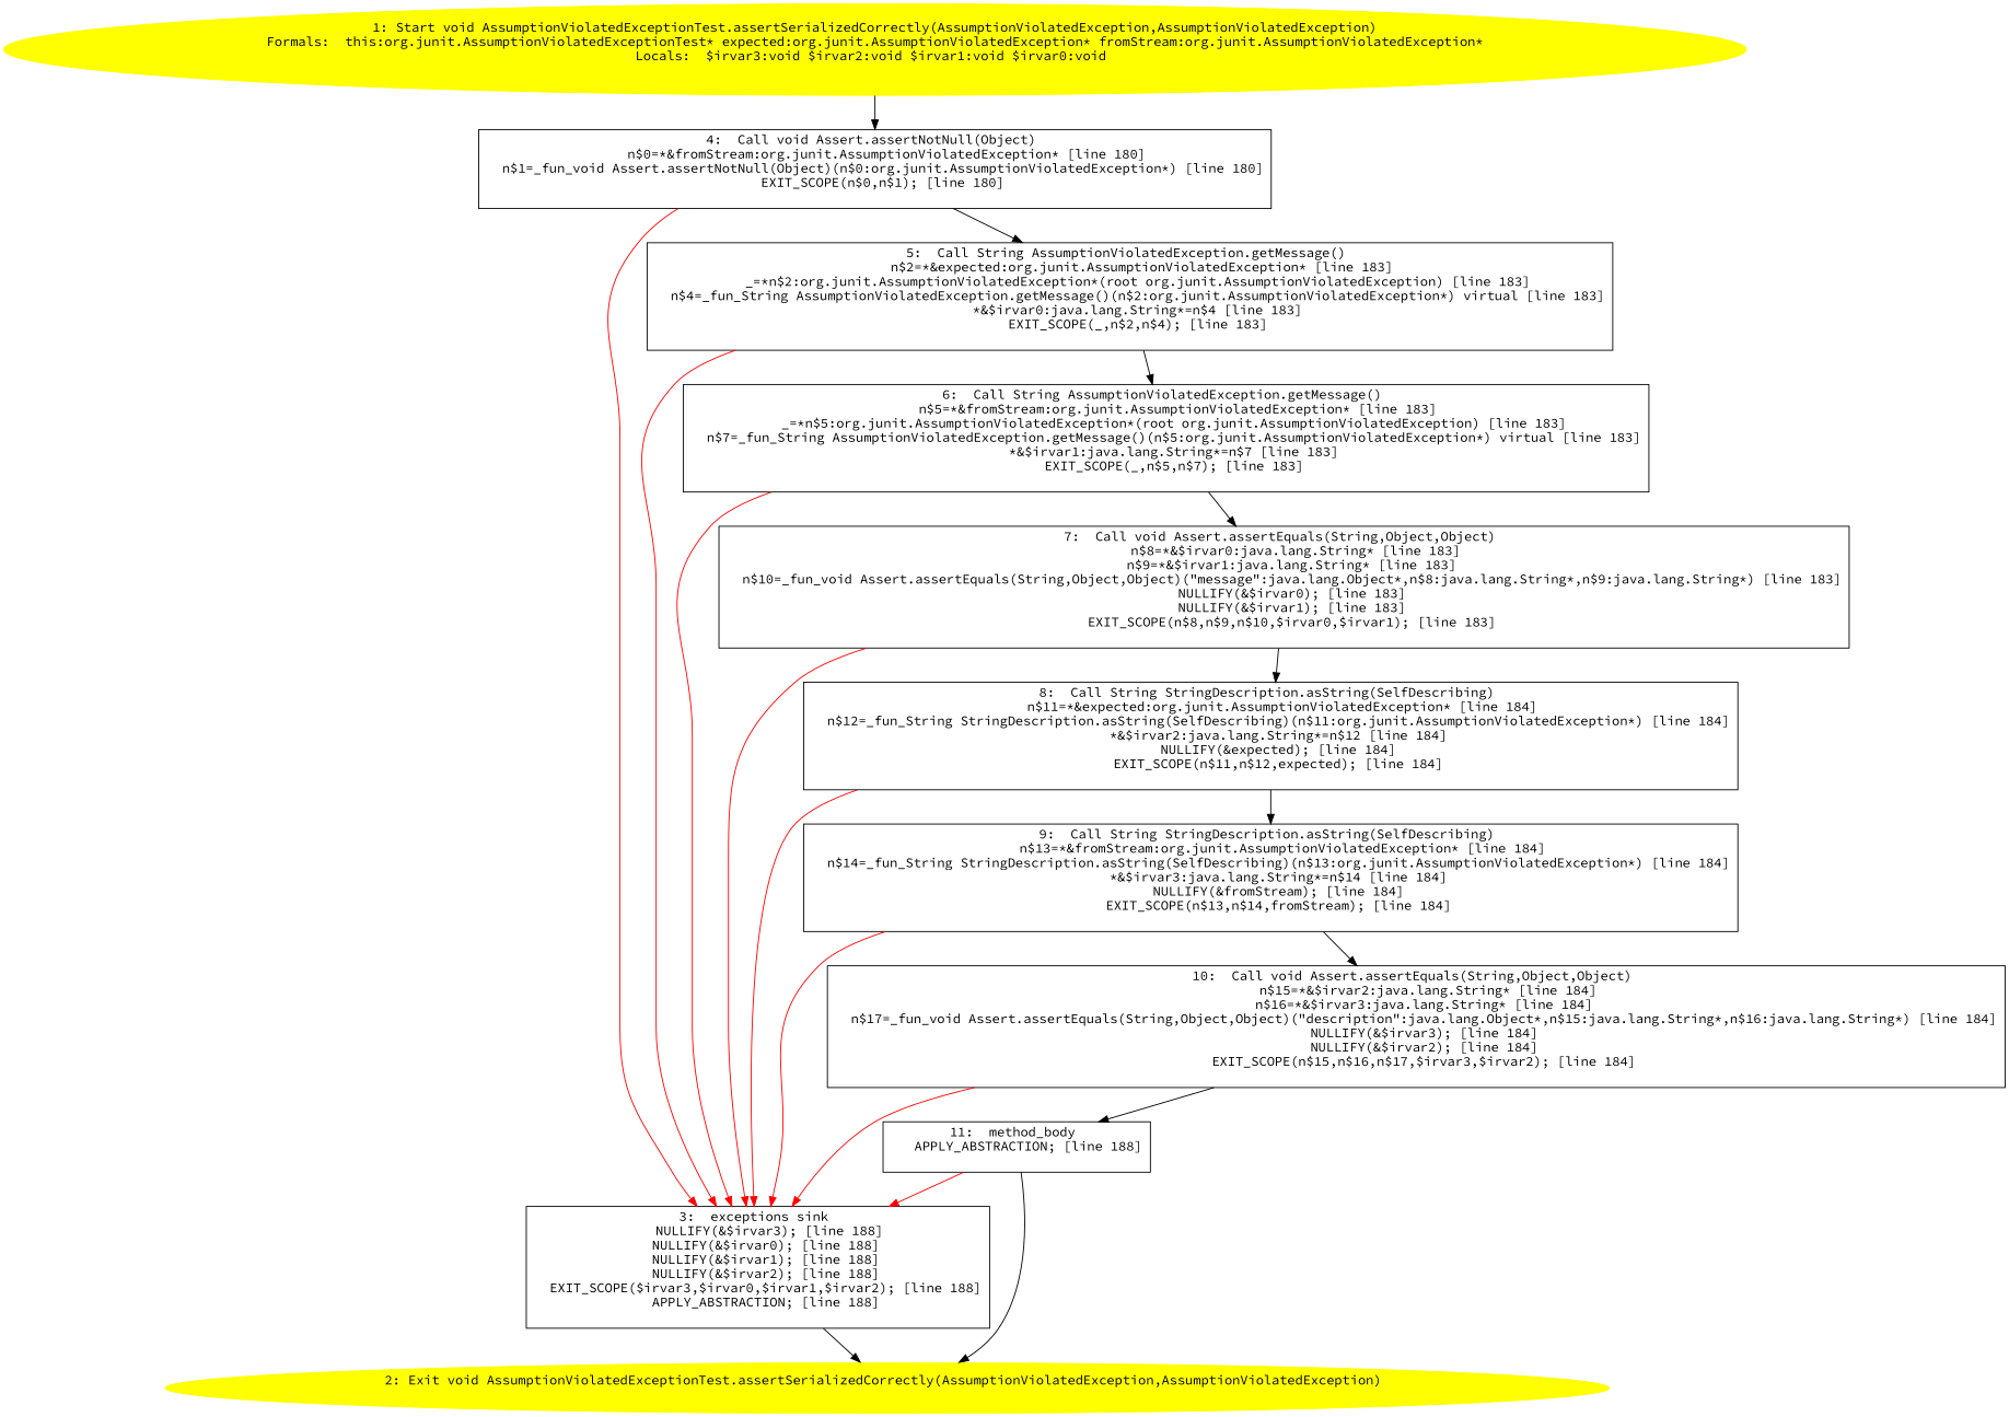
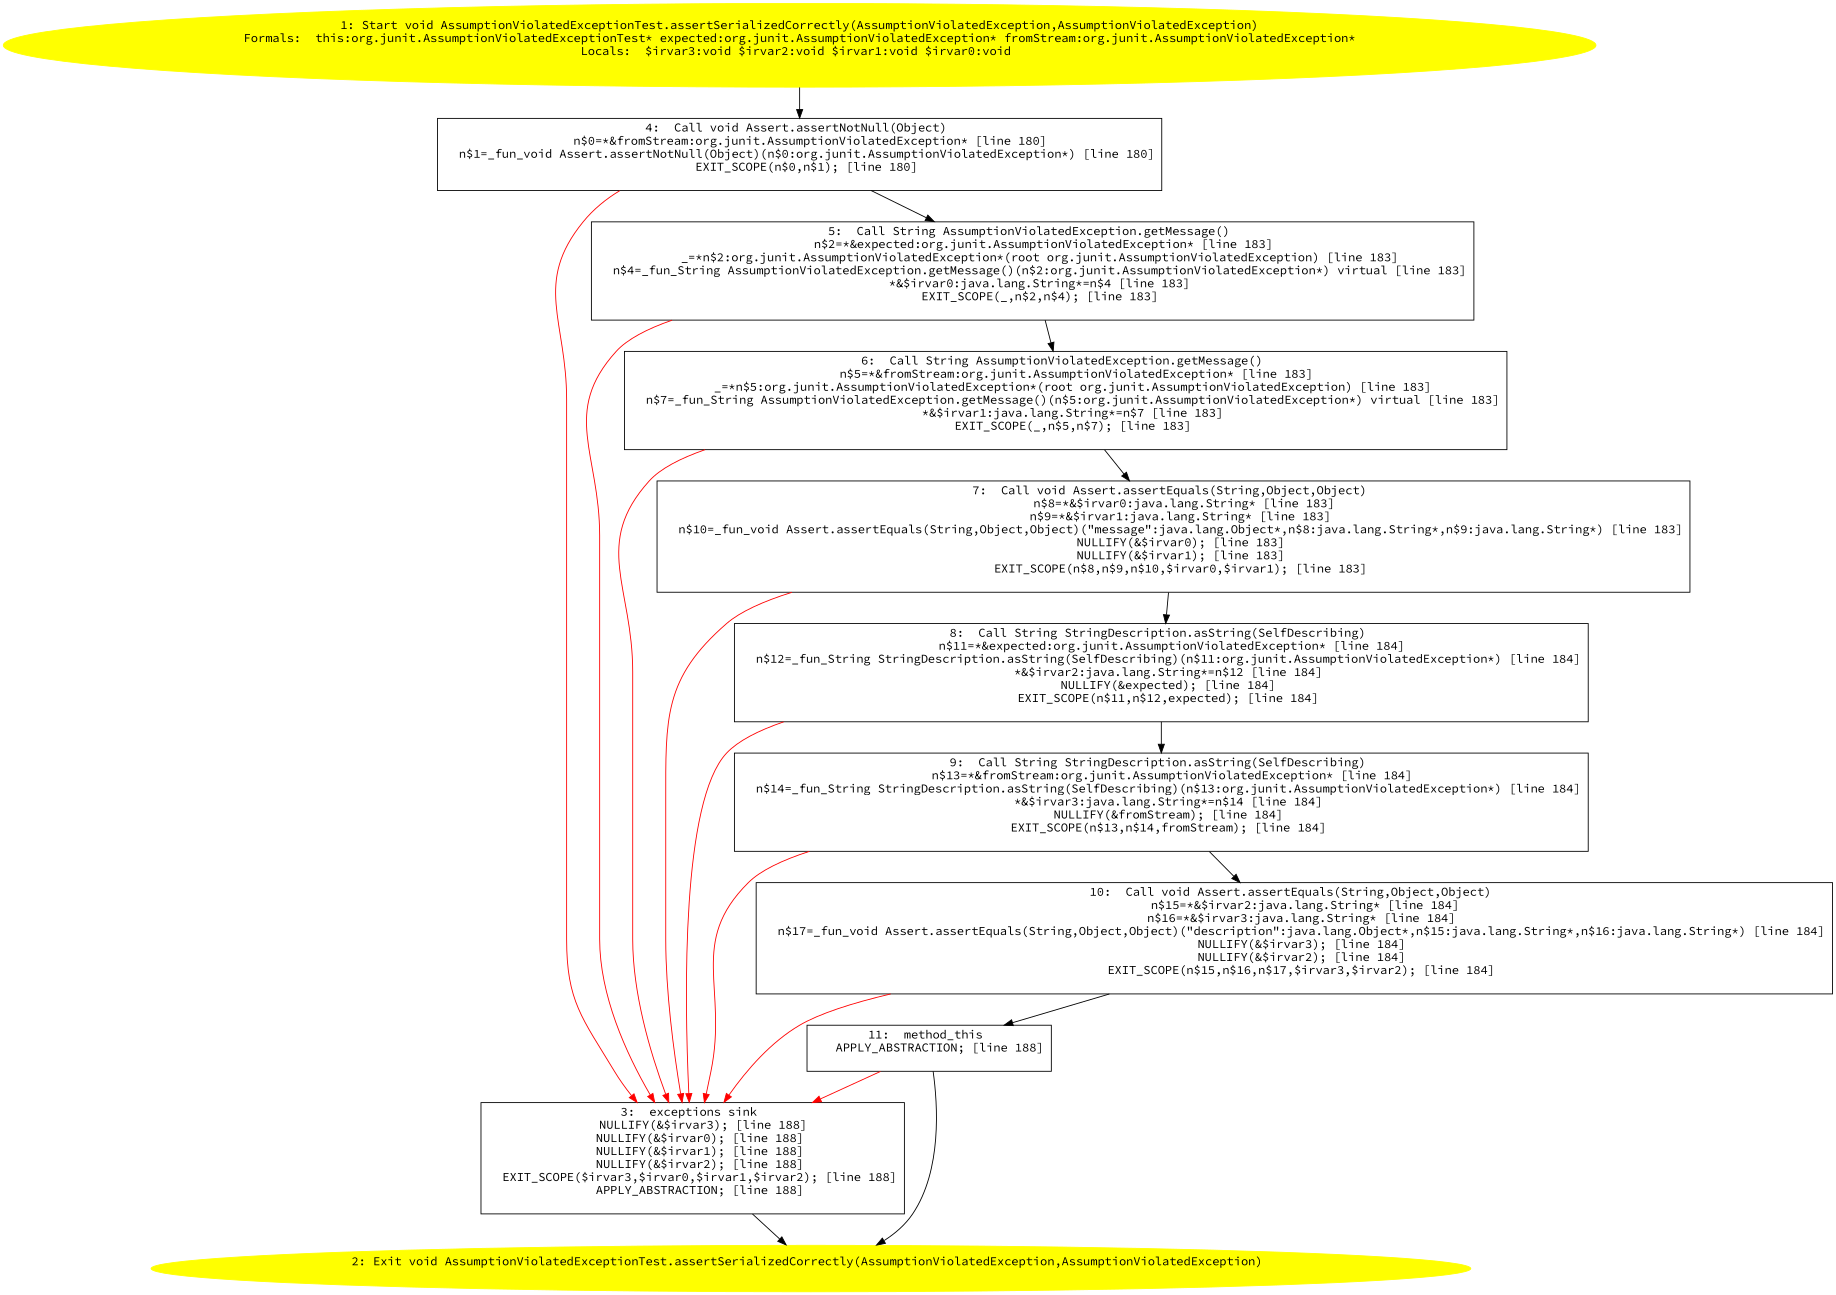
  digraph {
    fontname="Source Code Pro"
    node [fontname="Source Code Pro" shape=box]
    edge [fontname="Source Code Pro"]
    n1 [color=yellow label="1: Start void AssumptionViolatedExceptionTest.assertSerializedCorrectly(AssumptionViolatedException,AssumptionViolatedException)\nFormals:  this:org.junit.AssumptionViolatedExceptionTest* expected:org.junit.AssumptionViolatedException* fromStream:org.junit.AssumptionViolatedException*\nLocals:  $irvar3:void $irvar2:void $irvar1:void $irvar0:void \n  " style=filled shape=""]
    n2 [label="4:  Call void Assert.assertNotNull(Object) \n   n$0=*&fromStream:org.junit.AssumptionViolatedException* [line 180]\n  n$1=_fun_void Assert.assertNotNull(Object)(n$0:org.junit.AssumptionViolatedException*) [line 180]\n  EXIT_SCOPE(n$0,n$1); [line 180]\n "]
    n3 [label="3:  exceptions sink \n   NULLIFY(&$irvar3); [line 188]\n  NULLIFY(&$irvar0); [line 188]\n  NULLIFY(&$irvar1); [line 188]\n  NULLIFY(&$irvar2); [line 188]\n  EXIT_SCOPE($irvar3,$irvar0,$irvar1,$irvar2); [line 188]\n  APPLY_ABSTRACTION; [line 188]\n "]
    n4 [label="5:  Call String AssumptionViolatedException.getMessage() \n   n$2=*&expected:org.junit.AssumptionViolatedException* [line 183]\n  _=*n$2:org.junit.AssumptionViolatedException*(root org.junit.AssumptionViolatedException) [line 183]\n  n$4=_fun_String AssumptionViolatedException.getMessage()(n$2:org.junit.AssumptionViolatedException*) virtual [line 183]\n  *&$irvar0:java.lang.String*=n$4 [line 183]\n  EXIT_SCOPE(_,n$2,n$4); [line 183]\n "]
    n5 [color=yellow label="2: Exit void AssumptionViolatedExceptionTest.assertSerializedCorrectly(AssumptionViolatedException,AssumptionViolatedException) \n  " style=filled shape=""]
    n6 [label="6:  Call String AssumptionViolatedException.getMessage() \n   n$5=*&fromStream:org.junit.AssumptionViolatedException* [line 183]\n  _=*n$5:org.junit.AssumptionViolatedException*(root org.junit.AssumptionViolatedException) [line 183]\n  n$7=_fun_String AssumptionViolatedException.getMessage()(n$5:org.junit.AssumptionViolatedException*) virtual [line 183]\n  *&$irvar1:java.lang.String*=n$7 [line 183]\n  EXIT_SCOPE(_,n$5,n$7); [line 183]\n "]
    n7 [label="7:  Call void Assert.assertEquals(String,Object,Object) \n   n$8=*&$irvar0:java.lang.String* [line 183]\n  n$9=*&$irvar1:java.lang.String* [line 183]\n  n$10=_fun_void Assert.assertEquals(String,Object,Object)(\"message\":java.lang.Object*,n$8:java.lang.String*,n$9:java.lang.String*) [line 183]\n  NULLIFY(&$irvar0); [line 183]\n  NULLIFY(&$irvar1); [line 183]\n  EXIT_SCOPE(n$8,n$9,n$10,$irvar0,$irvar1); [line 183]\n "]
    n8 [label="8:  Call String StringDescription.asString(SelfDescribing) \n   n$11=*&expected:org.junit.AssumptionViolatedException* [line 184]\n  n$12=_fun_String StringDescription.asString(SelfDescribing)(n$11:org.junit.AssumptionViolatedException*) [line 184]\n  *&$irvar2:java.lang.String*=n$12 [line 184]\n  NULLIFY(&expected); [line 184]\n  EXIT_SCOPE(n$11,n$12,expected); [line 184]\n "]
    n9 [label="9:  Call String StringDescription.asString(SelfDescribing) \n   n$13=*&fromStream:org.junit.AssumptionViolatedException* [line 184]\n  n$14=_fun_String StringDescription.asString(SelfDescribing)(n$13:org.junit.AssumptionViolatedException*) [line 184]\n  *&$irvar3:java.lang.String*=n$14 [line 184]\n  NULLIFY(&fromStream); [line 184]\n  EXIT_SCOPE(n$13,n$14,fromStream); [line 184]\n "]
    n10 [label="10:  Call void Assert.assertEquals(String,Object,Object) \n   n$15=*&$irvar2:java.lang.String* [line 184]\n  n$16=*&$irvar3:java.lang.String* [line 184]\n  n$17=_fun_void Assert.assertEquals(String,Object,Object)(\"description\":java.lang.Object*,n$15:java.lang.String*,n$16:java.lang.String*) [line 184]\n  NULLIFY(&$irvar3); [line 184]\n  NULLIFY(&$irvar2); [line 184]\n  EXIT_SCOPE(n$15,n$16,n$17,$irvar3,$irvar2); [line 184]\n "]
-   n11 [label="11:  method_body \n   APPLY_ABSTRACTION; [line 188]\n "]
+   n11 [label="11:  method_this \n   APPLY_ABSTRACTION; [line 188]\n "]
    n1 -> n2
    n2 -> n3 [color=red]
    n2 -> n4
    n3 -> n5
    n4 -> n3 [color=red]
    n4 -> n6
    n6 -> n3 [color=red]
    n6 -> n7
    n7 -> n3 [color=red]
    n7 -> n8
    n8 -> n3 [color=red]
    n8 -> n9
    n9 -> n3 [color=red]
    n9 -> n10
    n10 -> n3 [color=red]
    n10 -> n11
    n11 -> n3 [color=red]
    n11 -> n5
  }
